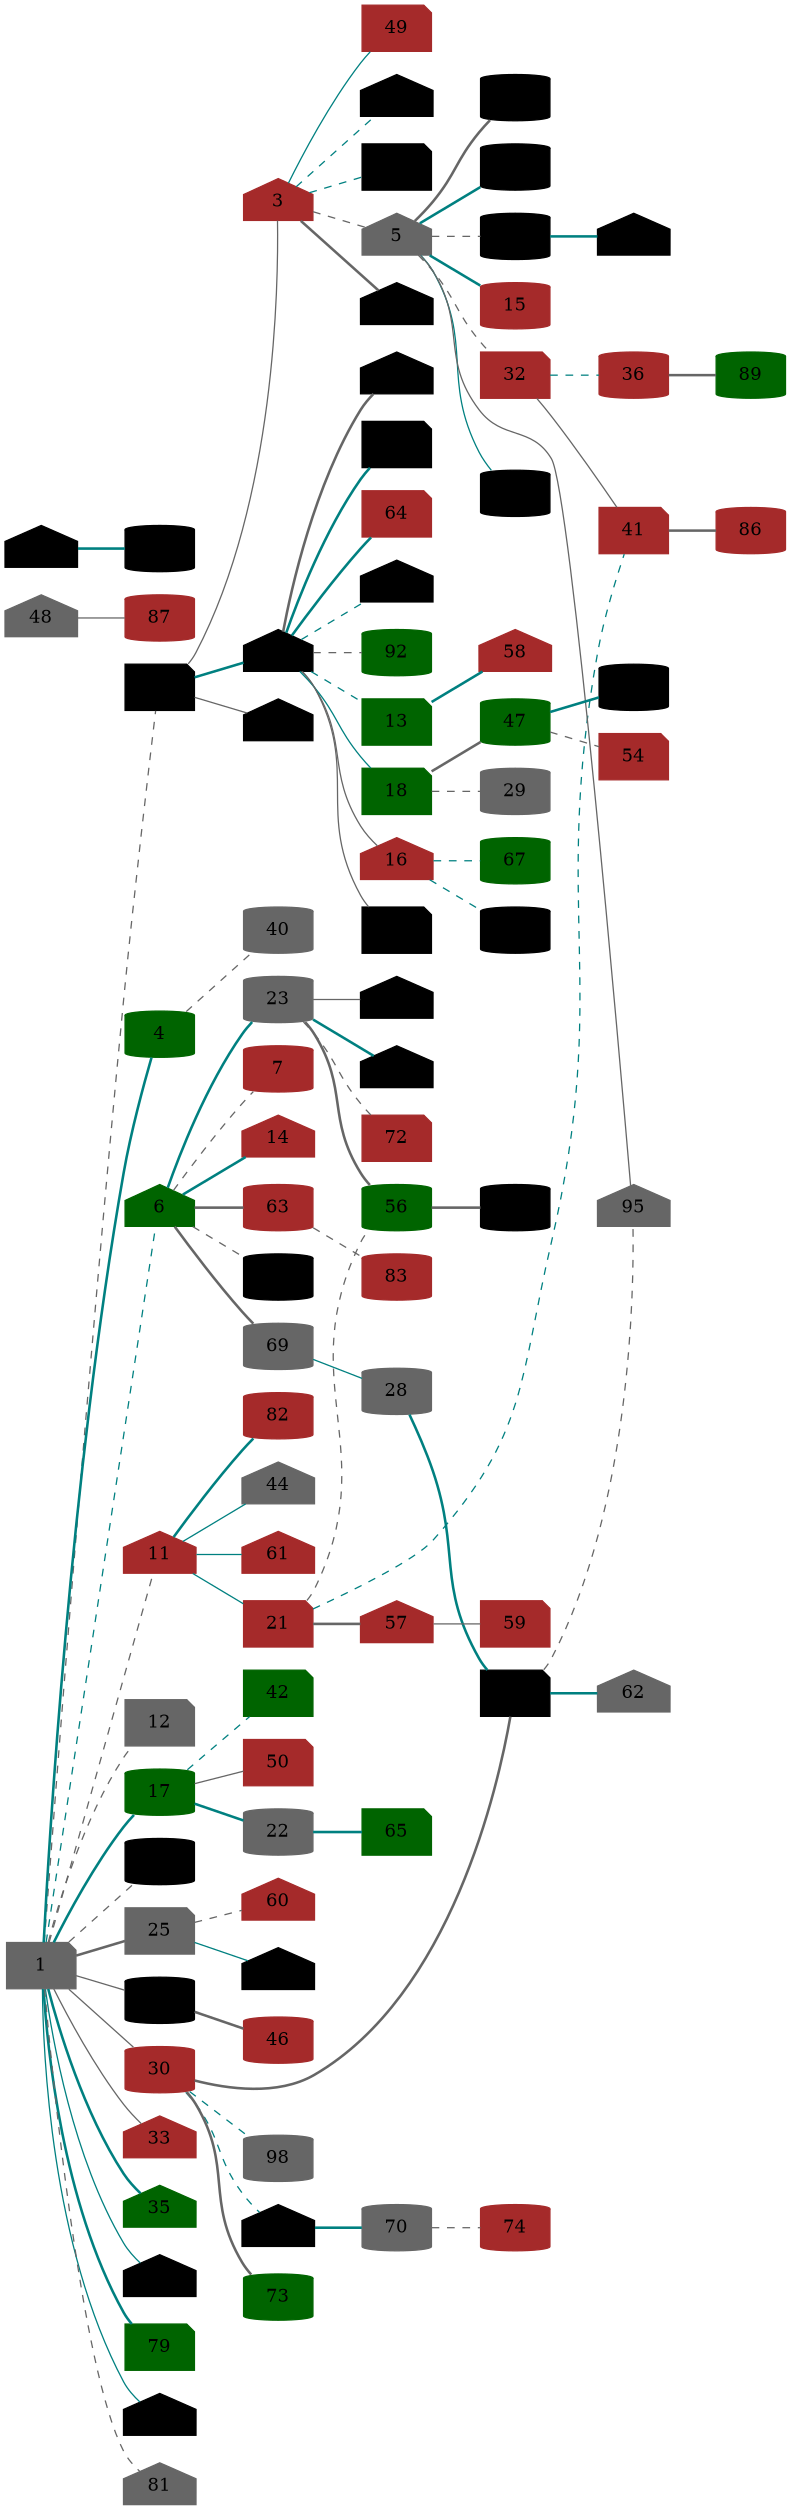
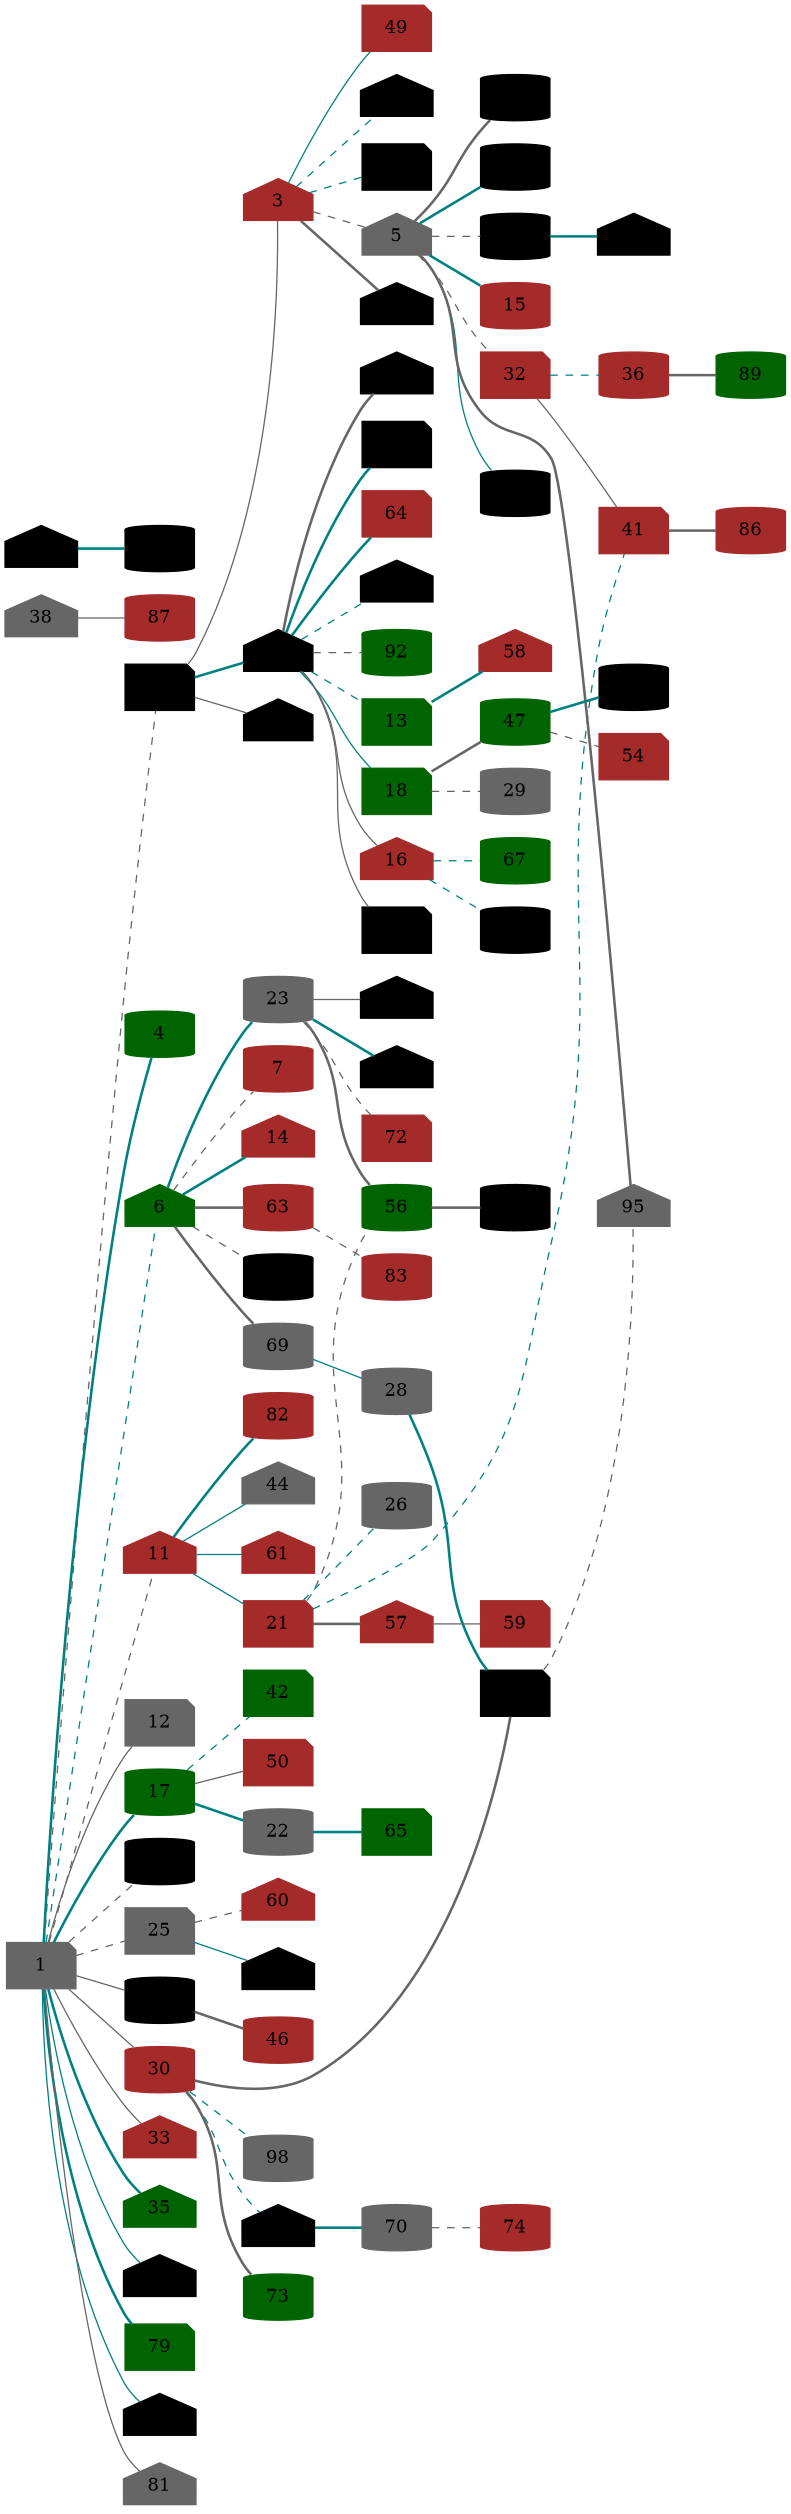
  graph {
    rankdir=LR
    node [color=black shape=cylinder style=filled]
    edge [color=gray40 style=bold]
    1 [color=gray40 shape=note]
    2 [shape=note]
    4 [color=darkgreen]
    6 [color=darkgreen shape=house]
    11 [color=brown shape=house]
    12 [color=gray40 shape=note]
    17 [color=darkgreen]
    20
    25 [color=gray40 shape=note]
    27
    30 [color=brown]
    33 [color=brown shape=house]
    35 [color=darkgreen shape=house]
    75 [shape=house]
    79 [color=darkgreen shape=note]
    80 [shape=house]
    81 [color=gray40 shape=house]
    3 [color=brown shape=house]
    8 [shape=house]
    9 [shape=house]
-   40 [color=gray40]
    23 [color=gray40]
    7 [color=brown]
    14 [color=brown shape=house]
    63 [color=brown]
    69 [color=gray40]
    78
    21 [color=brown shape=note]
    44 [color=gray40 shape=house]
    61 [color=brown shape=house]
    82 [color=brown]
    22 [color=gray40]
    42 [color=darkgreen shape=note]
    50 [color=brown shape=note]
    56 [color=darkgreen]
    43 [shape=house]
    45 [shape=house]
    72 [color=brown shape=note]
    60 [color=brown shape=house]
    91 [shape=house]
    46 [color=brown]
    52 [shape=note]
    n43 [color=gray40 label=98]
    66 [shape=house]
    73 [color=darkgreen]
    5 [color=gray40 shape=house]
    31 [shape=house]
    49 [color=brown shape=note]
    68 [shape=house]
    90 [shape=note]
    13 [color=darkgreen shape=note]
    16 [color=brown shape=house]
    18 [color=darkgreen shape=note]
    24 [shape=note]
    39 [shape=house]
    55 [shape=note]
    64 [color=brown shape=note]
    84 [shape=house]
    92 [color=darkgreen]
    10
    15 [color=brown]
    19
    32 [color=brown shape=note]
    37
    53
    n66 [color=gray40 label=95 shape=house]
    88 [shape=house]
    28 [color=gray40]
    41 [color=brown shape=note]
    36 [color=brown]
    83 [color=brown]
    58 [color=brown shape=house]
    67 [color=darkgreen]
    77
    29 [color=gray40]
    47 [color=darkgreen]
+   26 [color=gray40]
    57 [color=brown shape=house]
    65 [color=darkgreen shape=note]
    54 [color=brown shape=note]
    93
    86 [color=brown]
    76
    59 [color=brown shape=note]
-   48 [color=gray40 shape=house]
+   48 [color=gray40 shape=house label=38]
    87 [color=brown]
-   62 [color=gray40 shape=house]
    70 [color=gray40]
    89 [color=darkgreen]
    51 [shape=house]
    71
    74 [color=brown]
    1 -- 2 [style=dashed]
    1 -- 4 [color=teal]
    1 -- 6 [color=teal style=dashed]
    1 -- 11 [style=dashed]
-   1 -- 12 [style=dashed]
+   1 -- 12 [style=solid]
    1 -- 17 [color=teal]
    1 -- 20 [style=dashed]
-   1 -- 25
+   1 -- 25 [style=dashed]
    1 -- 27 [style=solid]
    1 -- 30 [style=solid]
    1 -- 33 [style=solid]
    1 -- 35 [color=teal]
    1 -- 75 [color=teal style=solid]
    1 -- 79 [color=teal]
    1 -- 80 [color=teal style=solid]
-   1 -- 81 [style=dashed]
+   1 -- 81 [style=solid]
    2 -- 3 [style=solid]
    2 -- 8 [color=teal]
    2 -- 9 [style=solid]
-   4 -- 40 [style=dashed]
    6 -- 23 [color=teal]
    6 -- 7 [style=dashed]
    6 -- 14 [color=teal]
    6 -- 63
    6 -- 69
    6 -- 78 [style=dashed]
    11 -- 21 [color=teal style=solid]
    11 -- 44 [color=teal style=solid]
    11 -- 61 [color=teal style=solid]
    11 -- 82 [color=teal]
    17 -- 22 [color=teal]
    17 -- 42 [color=teal style=dashed]
    17 -- 50 [style=solid]
    25 -- 60 [style=dashed]
    25 -- 91 [color=teal style=solid]
    27 -- 46
    30 -- 52
    30 -- n43 [color=teal style=dashed]
    30 -- 66 [color=teal style=dashed]
    30 -- 73
    3 -- 5 [style=dashed]
    3 -- 31
    3 -- 49 [color=teal style=solid]
    3 -- 68 [color=teal style=dashed]
    3 -- 90 [color=teal style=dashed]
    8 -- 13 [color=teal style=dashed]
    8 -- 16 [style=solid]
    8 -- 18 [color=teal style=solid]
    8 -- 24 [style=solid]
    8 -- 39
    8 -- 55 [color=teal]
    8 -- 64 [color=teal]
    8 -- 84 [color=teal style=dashed]
    8 -- 92 [style=dashed]
    23 -- 56
    23 -- 43 [style=solid]
    23 -- 45 [color=teal]
    23 -- 72 [style=dashed]
    63 -- 83 [style=dashed]
    69 -- 28 [color=teal style=solid]
    21 -- 56 [style=dashed]
    21 -- 41 [color=teal style=dashed]
+   21 -- 26 [color=teal style=dashed]
    21 -- 57
    22 -- 65 [color=teal]
    56 -- 76
    52 -- n66 [style=dashed]
-   52 -- 62 [color=teal]
    66 -- 70 [color=teal]
    5 -- 10 [color=teal]
    5 -- 15 [color=teal]
    5 -- 19 [style=dashed]
    5 -- 32 [style=dashed]
    5 -- 37 [color=teal style=solid]
    5 -- 53
-   5 -- n66 [style=solid]
+   5 -- n66
    13 -- 58 [color=teal]
    16 -- 67 [color=teal style=dashed]
    16 -- 77 [color=teal style=dashed]
    18 -- 29 [style=dashed]
    18 -- 47
    19 -- 88 [color=teal]
    32 -- 41 [style=solid]
    32 -- 36 [color=teal style=dashed]
    28 -- 52 [color=teal]
    41 -- 86
    36 -- 89
    47 -- 54 [style=dashed]
    47 -- 93 [color=teal]
    57 -- 59 [style=solid]
    48 -- 87 [style=solid]
    70 -- 74 [style=dashed]
    51 -- 71 [color=teal]
  }
